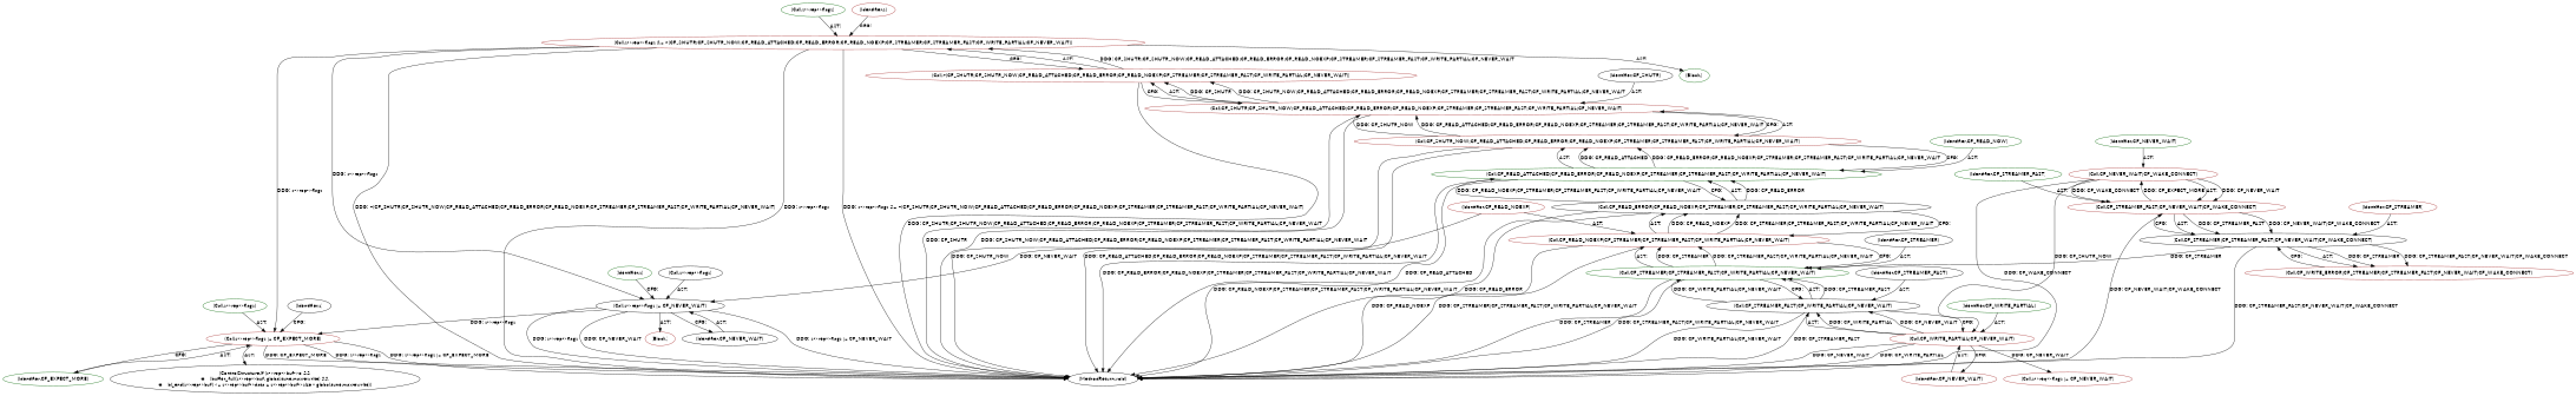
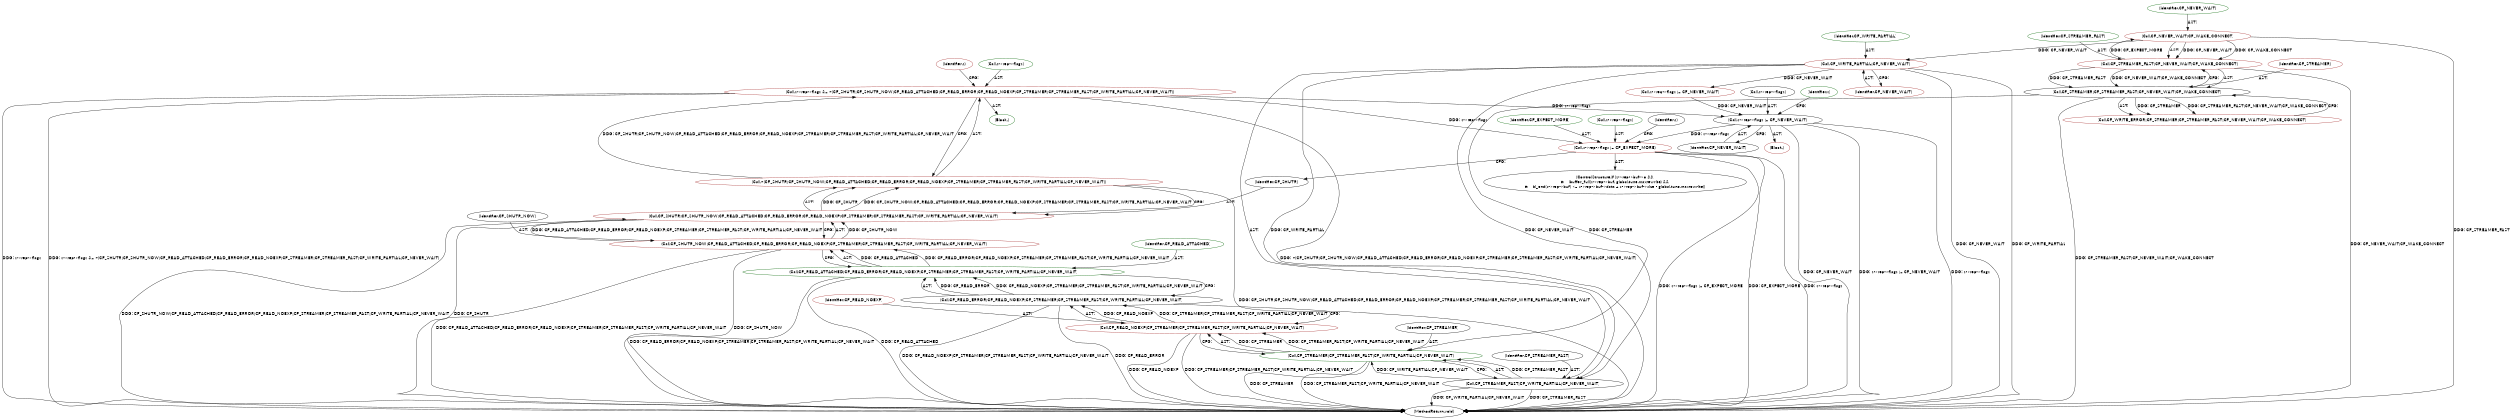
  digraph {
    fontname=Lato
    node [color=brown fontname=Lato]
    edge [fontname=Lato]
    n1 [label="(Call,s->rep->flags &= ~(CF_SHUTR|CF_SHUTR_NOW|CF_READ_ATTACHED|CF_READ_ERROR|CF_READ_NOEXP|CF_STREAMER|CF_STREAMER_FAST|CF_WRITE_PARTIAL|CF_NEVER_WAIT))"]
    n2 [label="(Call,~(CF_SHUTR|CF_SHUTR_NOW|CF_READ_ATTACHED|CF_READ_ERROR|CF_READ_NOEXP|CF_STREAMER|CF_STREAMER_FAST|CF_WRITE_PARTIAL|CF_NEVER_WAIT))"]
    n3 [color=black label="(Call,s->rep->flags |= CF_NEVER_WAIT)"]
    n4 [label="(Call,s->rep->flags |= CF_EXPECT_MORE)"]
    n5 [color=darkgreen label="(Block,)"]
    n6 [color=black label="(MethodReturn,void)"]
    n7 [label="(Call,CF_SHUTR|CF_SHUTR_NOW|CF_READ_ATTACHED|CF_READ_ERROR|CF_READ_NOEXP|CF_STREAMER|CF_STREAMER_FAST|CF_WRITE_PARTIAL|CF_NEVER_WAIT)"]
    n8 [color=black label="(Identifier,CF_NEVER_WAIT)"]
    n9 [label="(Block,)"]
    n10 [color=black label="(ControlStructure,if (s->rep->buf->o &&\n\t\t    !buffer_full(s->rep->buf, global.tune.maxrewrite) &&\n\t\t    bi_end(s->rep->buf) <= s->rep->buf->data + s->rep->buf->size - global.tune.maxrewrite))"]
    n11 [color=darkgreen label="(Identifier,CF_EXPECT_MORE)"]
    n12 [label="(Call,CF_SHUTR_NOW|CF_READ_ATTACHED|CF_READ_ERROR|CF_READ_NOEXP|CF_STREAMER|CF_STREAMER_FAST|CF_WRITE_PARTIAL|CF_NEVER_WAIT)"]
    n13 [color=darkgreen label="(Call,CF_READ_ATTACHED|CF_READ_ERROR|CF_READ_NOEXP|CF_STREAMER|CF_STREAMER_FAST|CF_WRITE_PARTIAL|CF_NEVER_WAIT)"]
    n14 [color=black label="(Call,CF_READ_ERROR|CF_READ_NOEXP|CF_STREAMER|CF_STREAMER_FAST|CF_WRITE_PARTIAL|CF_NEVER_WAIT)"]
    n15 [label="(Call,CF_READ_NOEXP|CF_STREAMER|CF_STREAMER_FAST|CF_WRITE_PARTIAL|CF_NEVER_WAIT)"]
    n16 [color=darkgreen label="(Call,CF_STREAMER|CF_STREAMER_FAST|CF_WRITE_PARTIAL|CF_NEVER_WAIT)"]
    n17 [color=black label="(Call,CF_STREAMER_FAST|CF_WRITE_PARTIAL|CF_NEVER_WAIT)"]
    n18 [label="(Call,CF_WRITE_PARTIAL|CF_NEVER_WAIT)"]
    n19 [color=black label="(Call,CF_STREAMER|CF_STREAMER_FAST|CF_NEVER_WAIT|CF_WAKE_CONNECT)"]
    n20 [label="(Call,CF_STREAMER_FAST|CF_NEVER_WAIT|CF_WAKE_CONNECT)"]
    n21 [label="(Call,CF_WRITE_ERROR|CF_STREAMER|CF_STREAMER_FAST|CF_NEVER_WAIT|CF_WAKE_CONNECT)"]
    n22 [label="(Call,CF_NEVER_WAIT|CF_WAKE_CONNECT)"]
    n23 [label="(Identifier,CF_NEVER_WAIT)"]
    n24 [label="(Call,s->req->flags |= CF_NEVER_WAIT)"]
-   n25 [color=darkgreen label="(Identifier,CF_READ_NOW)"]
+   n25 [color=darkgreen label="(Identifier,CF_READ_ATTACHED)"]
    n26 [color=black label="(Identifier,CF_STREAMER_FAST)"]
    n27 [color=darkgreen label="(Identifier,CF_NEVER_WAIT)"]
    n28 [color=darkgreen label="(Call,s->rep->flags)"]
    n29 [color=black label="(Identifier,CF_STREAMER)"]
    n30 [color=darkgreen label="(Call,s->rep->flags)"]
    n31 [color=black label="(Call,s->rep->flags)"]
    n32 [color=darkgreen label="(Identifier,CF_WRITE_PARTIAL)"]
    n33 [label="(Identifier,s)"]
+   n34 [color=black label="(Identifier,CF_SHUTR_NOW)"]
    n35 [color=black label="(Identifier,CF_SHUTR)"]
    n36 [label="(Identifier,CF_STREAMER)"]
    n37 [label="(Identifier,CF_READ_NOEXP)"]
    n38 [color=black label="(Identifier,s)"]
    n39 [color=darkgreen label="(Identifier,CF_STREAMER_FAST)"]
    n40 [color=darkgreen label="(Identifier,s)"]
    n1 -> n2 [label="CFG: "]
    n1 -> n3 [label="DDG: s->rep->flags"]
    n1 -> n4 [label="DDG: s->rep->flags"]
    n1 -> n5 [label="AST: "]
    n1 -> n6 [label="DDG: ~(CF_SHUTR|CF_SHUTR_NOW|CF_READ_ATTACHED|CF_READ_ERROR|CF_READ_NOEXP|CF_STREAMER|CF_STREAMER_FAST|CF_WRITE_PARTIAL|CF_NEVER_WAIT)"]
    n1 -> n6 [label="DDG: s->rep->flags"]
    n1 -> n6 [label="DDG: s->rep->flags &= ~(CF_SHUTR|CF_SHUTR_NOW|CF_READ_ATTACHED|CF_READ_ERROR|CF_READ_NOEXP|CF_STREAMER|CF_STREAMER_FAST|CF_WRITE_PARTIAL|CF_NEVER_WAIT)"]
    n2 -> n1 [label="AST: "]
    n2 -> n1 [label="DDG: CF_SHUTR|CF_SHUTR_NOW|CF_READ_ATTACHED|CF_READ_ERROR|CF_READ_NOEXP|CF_STREAMER|CF_STREAMER_FAST|CF_WRITE_PARTIAL|CF_NEVER_WAIT"]
    n2 -> n6 [label="DDG: CF_SHUTR|CF_SHUTR_NOW|CF_READ_ATTACHED|CF_READ_ERROR|CF_READ_NOEXP|CF_STREAMER|CF_STREAMER_FAST|CF_WRITE_PARTIAL|CF_NEVER_WAIT"]
    n2 -> n7 [label="CFG: "]
    n3 -> n4 [label="DDG: s->rep->flags"]
    n3 -> n6 [label="DDG: CF_NEVER_WAIT"]
    n3 -> n6 [label="DDG: s->rep->flags |= CF_NEVER_WAIT"]
    n3 -> n6 [label="DDG: s->rep->flags"]
    n3 -> n8 [label="CFG: "]
    n3 -> n9 [label="AST: "]
    n4 -> n6 [label="DDG: CF_EXPECT_MORE"]
    n4 -> n6 [label="DDG: s->rep->flags"]
    n4 -> n6 [label="DDG: s->rep->flags |= CF_EXPECT_MORE"]
    n4 -> n10 [label="AST: "]
-   n4 -> n11 [label="CFG: "]
+   n4 -> n35 [label="CFG: "]
    n7 -> n2 [label="AST: "]
    n7 -> n2 [label="DDG: CF_SHUTR"]
    n7 -> n2 [label="DDG: CF_SHUTR_NOW|CF_READ_ATTACHED|CF_READ_ERROR|CF_READ_NOEXP|CF_STREAMER|CF_STREAMER_FAST|CF_WRITE_PARTIAL|CF_NEVER_WAIT"]
    n7 -> n6 [label="DDG: CF_SHUTR_NOW|CF_READ_ATTACHED|CF_READ_ERROR|CF_READ_NOEXP|CF_STREAMER|CF_STREAMER_FAST|CF_WRITE_PARTIAL|CF_NEVER_WAIT"]
    n7 -> n6 [label="DDG: CF_SHUTR"]
    n7 -> n12 [label="CFG: "]
    n8 -> n3 [label="AST: "]
    n11 -> n4 [label="AST: "]
    n12 -> n6 [label="DDG: CF_READ_ATTACHED|CF_READ_ERROR|CF_READ_NOEXP|CF_STREAMER|CF_STREAMER_FAST|CF_WRITE_PARTIAL|CF_NEVER_WAIT"]
    n12 -> n6 [label="DDG: CF_SHUTR_NOW"]
    n12 -> n7 [label="AST: "]
    n12 -> n7 [label="DDG: CF_SHUTR_NOW"]
    n12 -> n7 [label="DDG: CF_READ_ATTACHED|CF_READ_ERROR|CF_READ_NOEXP|CF_STREAMER|CF_STREAMER_FAST|CF_WRITE_PARTIAL|CF_NEVER_WAIT"]
    n12 -> n13 [label="CFG: "]
    n13 -> n6 [label="DDG: CF_READ_ATTACHED"]
    n13 -> n6 [label="DDG: CF_READ_ERROR|CF_READ_NOEXP|CF_STREAMER|CF_STREAMER_FAST|CF_WRITE_PARTIAL|CF_NEVER_WAIT"]
    n13 -> n12 [label="AST: "]
    n13 -> n12 [label="DDG: CF_READ_ATTACHED"]
    n13 -> n12 [label="DDG: CF_READ_ERROR|CF_READ_NOEXP|CF_STREAMER|CF_STREAMER_FAST|CF_WRITE_PARTIAL|CF_NEVER_WAIT"]
    n13 -> n14 [label="CFG: "]
    n14 -> n6 [label="DDG: CF_READ_NOEXP|CF_STREAMER|CF_STREAMER_FAST|CF_WRITE_PARTIAL|CF_NEVER_WAIT"]
    n14 -> n6 [label="DDG: CF_READ_ERROR"]
    n14 -> n13 [label="AST: "]
    n14 -> n13 [label="DDG: CF_READ_ERROR"]
    n14 -> n13 [label="DDG: CF_READ_NOEXP|CF_STREAMER|CF_STREAMER_FAST|CF_WRITE_PARTIAL|CF_NEVER_WAIT"]
    n14 -> n15 [label="CFG: "]
    n15 -> n6 [label="DDG: CF_READ_NOEXP"]
    n15 -> n6 [label="DDG: CF_STREAMER|CF_STREAMER_FAST|CF_WRITE_PARTIAL|CF_NEVER_WAIT"]
    n15 -> n14 [label="AST: "]
    n15 -> n14 [label="DDG: CF_READ_NOEXP"]
    n15 -> n14 [label="DDG: CF_STREAMER|CF_STREAMER_FAST|CF_WRITE_PARTIAL|CF_NEVER_WAIT"]
    n15 -> n16 [label="CFG: "]
    n16 -> n6 [label="DDG: CF_STREAMER"]
    n16 -> n6 [label="DDG: CF_STREAMER_FAST|CF_WRITE_PARTIAL|CF_NEVER_WAIT"]
    n16 -> n15 [label="AST: "]
    n16 -> n15 [label="DDG: CF_STREAMER"]
    n16 -> n15 [label="DDG: CF_STREAMER_FAST|CF_WRITE_PARTIAL|CF_NEVER_WAIT"]
    n16 -> n17 [label="CFG: "]
    n17 -> n6 [label="DDG: CF_STREAMER_FAST"]
    n17 -> n6 [label="DDG: CF_WRITE_PARTIAL|CF_NEVER_WAIT"]
    n17 -> n16 [label="AST: "]
    n17 -> n16 [label="DDG: CF_STREAMER_FAST"]
    n17 -> n16 [label="DDG: CF_WRITE_PARTIAL|CF_NEVER_WAIT"]
-   n17 -> n18 [label="CFG: "]
    n18 -> n6 [label="DDG: CF_NEVER_WAIT"]
    n18 -> n6 [label="DDG: CF_WRITE_PARTIAL"]
    n18 -> n17 [label="AST: "]
    n18 -> n17 [label="DDG: CF_WRITE_PARTIAL"]
    n18 -> n17 [label="DDG: CF_NEVER_WAIT"]
    n18 -> n23 [label="CFG: "]
    n18 -> n24 [label="DDG: CF_NEVER_WAIT"]
    n19 -> n6 [label="DDG: CF_STREAMER_FAST|CF_NEVER_WAIT|CF_WAKE_CONNECT"]
    n19 -> n16 [label="DDG: CF_STREAMER"]
    n19 -> n20 [label="CFG: "]
    n19 -> n21 [label="AST: "]
    n19 -> n21 [label="DDG: CF_STREAMER"]
    n19 -> n21 [label="DDG: CF_STREAMER_FAST|CF_NEVER_WAIT|CF_WAKE_CONNECT"]
    n20 -> n6 [label="DDG: CF_NEVER_WAIT|CF_WAKE_CONNECT"]
    n20 -> n19 [label="AST: "]
    n20 -> n19 [label="DDG: CF_STREAMER_FAST"]
    n20 -> n19 [label="DDG: CF_NEVER_WAIT|CF_WAKE_CONNECT"]
    n20 -> n22 [label="DDG: CF_EXPECT_MORE"]
    n21 -> n19 [label="CFG: "]
-   n22 -> n6 [label="DDG: CF_WAKE_CONNECT"]
-   n22 -> n18 [label="DDG: CF_SHUTR_NOW"]
+   n22 -> n6 [label="DDG: CF_STREAMER_FAST"]
+   n22 -> n18 [label="DDG: CF_NEVER_WAIT"]
    n22 -> n20 [label="AST: "]
    n22 -> n20 [label="DDG: CF_NEVER_WAIT"]
    n22 -> n20 [label="DDG: CF_WAKE_CONNECT"]
    n23 -> n18 [label="AST: "]
-   n37 -> n3 [label="DDG: CF_NEVER_WAIT"]
+   n24 -> n3 [label="DDG: CF_NEVER_WAIT"]
    n25 -> n13 [label="AST: "]
    n26 -> n17 [label="AST: "]
    n27 -> n22 [label="AST: "]
    n28 -> n1 [label="AST: "]
    n29 -> n16 [label="AST: "]
    n30 -> n4 [label="AST: "]
    n31 -> n3 [label="AST: "]
    n32 -> n18 [label="AST: "]
    n33 -> n1 [label="CFG: "]
+   n34 -> n12 [label="AST: "]
    n35 -> n7 [label="AST: "]
    n36 -> n19 [label="AST: "]
    n37 -> n15 [label="AST: "]
    n38 -> n4 [label="CFG: "]
    n39 -> n20 [label="AST: "]
    n40 -> n3 [label="CFG: "]
  }
